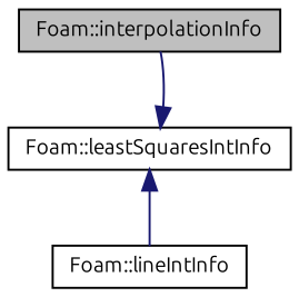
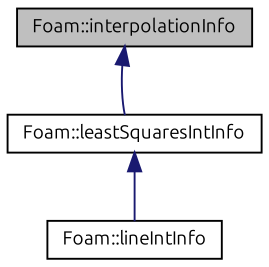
  digraph {
    fontname=Ubuntu
    node [color=black fillcolor=white fontname=Ubuntu fontsize=10 shape=record style=filled]
    edge [color=midnightblue dir=back fontname=Ubuntu fontsize=10 labelfontname=Helvetica labelfontsize=10 style=solid]
    n1 [fillcolor=grey75 fontcolor=black height=0.2 label="Foam::interpolationInfo" width=0.4]
    n2 [height=0.2 label="Foam::leastSquaresIntInfo" width=0.4]
    n3 [height=0.2 label="Foam::lineIntInfo" width=0.4]
-   n2 -> n1
+   n1 -> n2
    n2 -> n3
  }
